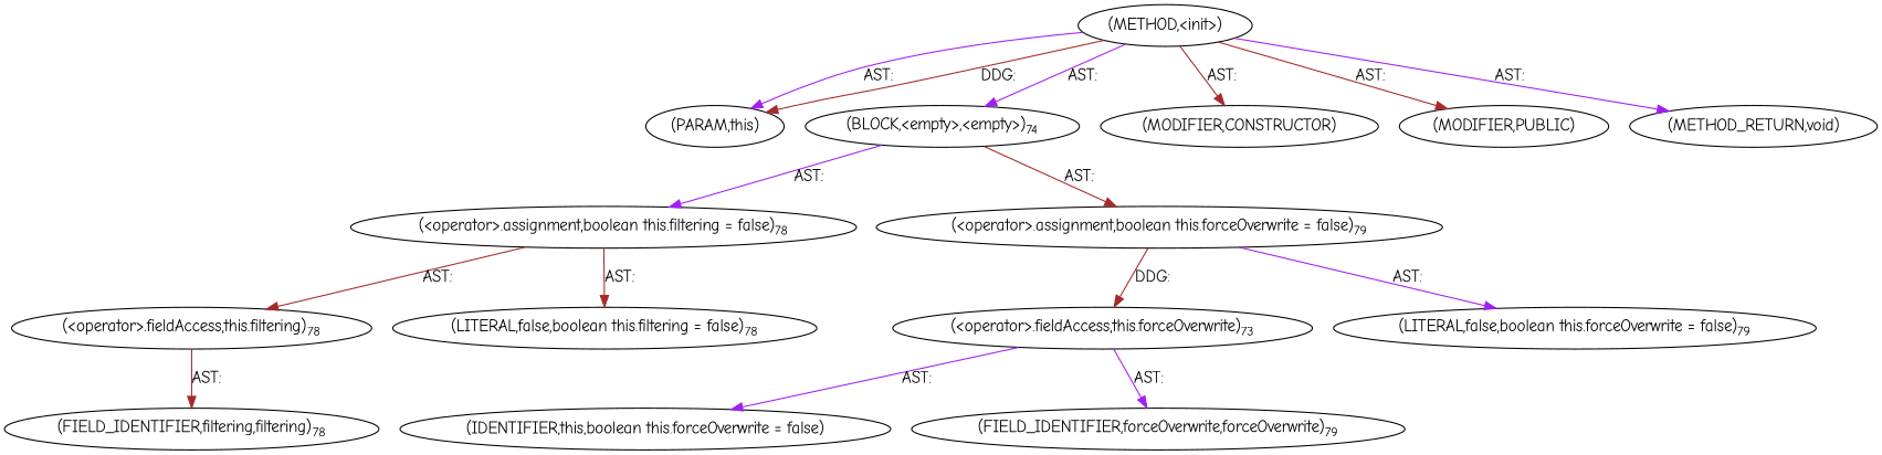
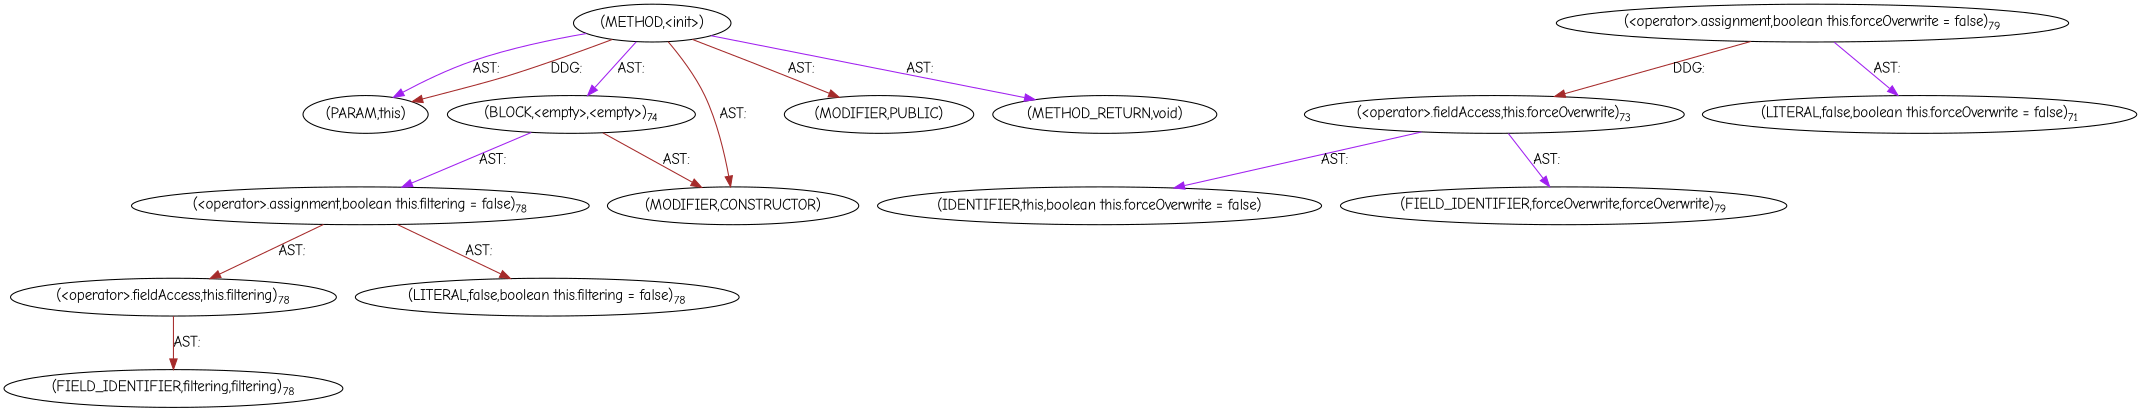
  digraph {
    fontname="Comic Neue"
    node [fontname="Comic Neue"]
    edge [color=brown fontname="Comic Neue"]
    n1 [label=<(METHOD,&lt;init&gt;)>]
    n2 [label=<(PARAM,this)>]
    n3 [label=<(BLOCK,&lt;empty&gt;,&lt;empty&gt;)<SUB>74</SUB>>]
    n4 [label=<(MODIFIER,CONSTRUCTOR)>]
    n5 [label=<(MODIFIER,PUBLIC)>]
    n6 [label=<(METHOD_RETURN,void)>]
    n7 [label=<(&lt;operator&gt;.assignment,boolean this.filtering = false)<SUB>78</SUB>>]
    n8 [label=<(&lt;operator&gt;.assignment,boolean this.forceOverwrite = false)<SUB>79</SUB>>]
    n9 [label=<(&lt;operator&gt;.fieldAccess,this.filtering)<SUB>78</SUB>>]
    n10 [label=<(LITERAL,false,boolean this.filtering = false)<SUB>78</SUB>>]
    n11 [label=<(&lt;operator&gt;.fieldAccess,this.forceOverwrite)<SUB>73</SUB>>]
-   n12 [label=<(LITERAL,false,boolean this.forceOverwrite = false)<SUB>79</SUB>>]
+   n12 [label=<(LITERAL,false,boolean this.forceOverwrite = false)<SUB>71</SUB>>]
    n13 [label=<(FIELD_IDENTIFIER,filtering,filtering)<SUB>78</SUB>>]
    n14 [label=<(IDENTIFIER,this,boolean this.forceOverwrite = false)>]
    n15 [label=<(FIELD_IDENTIFIER,forceOverwrite,forceOverwrite)<SUB>79</SUB>>]
    n1 -> n2 [color=purple label="AST: "]
    n1 -> n2 [label="DDG: "]
    n1 -> n3 [color=purple label="AST: "]
    n1 -> n4 [label="AST: "]
    n1 -> n5 [label="AST: "]
    n1 -> n6 [color=purple label="AST: "]
    n3 -> n7 [color=purple label="AST: "]
-   n3 -> n8 [label="AST: "]
+   n3 -> n4 [label="AST: "]
    n7 -> n9 [label="AST: "]
    n7 -> n10 [label="AST: "]
    n8 -> n11 [label="DDG: "]
    n8 -> n12 [color=purple label="AST: "]
    n9 -> n13 [label="AST: "]
    n11 -> n14 [color=purple label="AST: "]
    n11 -> n15 [color=purple label="AST: "]
  }
